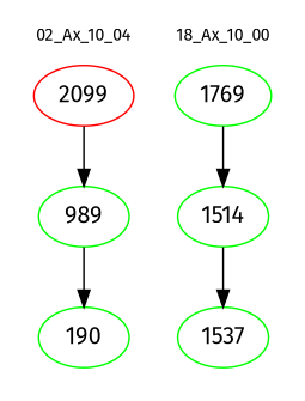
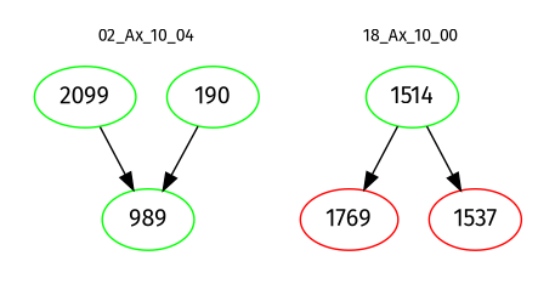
  digraph {
    fontname="Fira Sans"
    node [color=green fontname="Fira Sans"]
    edge [color=black fontname="Fira Sans"]
    n1 [label=989]
    n2 [label=190]
-   n3 [color=red label=2099]
+   n3 [label=2099]
    n4 [label=1514]
-   n5 [label=1769]
-   n6 [label=1537]
+   n5 [color=red label=1769]
+   n6 [color=red label=1537]
    subgraph cluster_1 {
      color=white
      fontsize=10
      label="02_Ax_10_04"
      n1
      n2
      n3
    }
    subgraph cluster_2 {
      color=white
      fontsize=10
      label="18_Ax_10_00"
      n4
      n5
      n6
    }
-   n1 -> n2
+   n2 -> n1
    n3 -> n1
-   n5 -> n4
+   n4 -> n5
    n4 -> n6
  }
